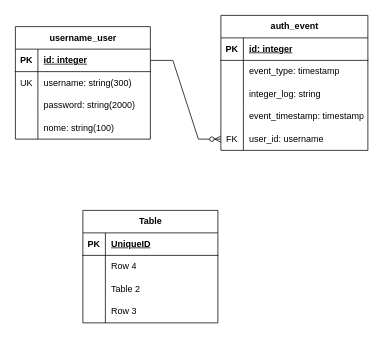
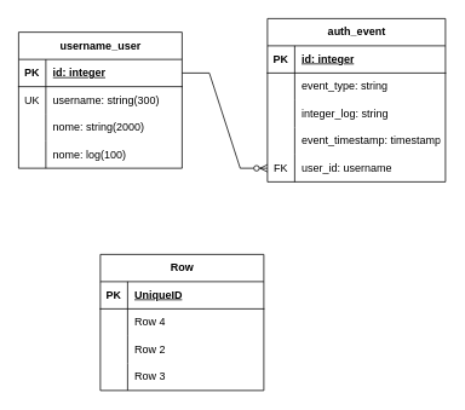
  <mxCell id="0" />
  <mxCell id="1" parent="0" />
  <mxCell id="2" value="username_user" style="shape=table;startSize=30;container=1;collapsible=1;childLayout=tableLayout;fixedRows=1;rowLines=0;fontStyle=1;align=center;resizeLast=1;html=1;" vertex="1" parent="1"><mxGeometry x="20" y="35" width="180" height="150" as="geometry" /></mxCell>
  <mxCell id="3" value="" style="shape=tableRow;horizontal=0;startSize=0;swimlaneHead=0;swimlaneBody=0;fillColor=none;collapsible=0;dropTarget=0;points=[[0,0.5],[1,0.5]];portConstraint=eastwest;top=0;left=0;right=0;bottom=1;" vertex="1" parent="2"><mxGeometry y="30" width="180" height="30" as="geometry" /></mxCell>
  <mxCell id="4" value="PK" style="shape=partialRectangle;connectable=0;fillColor=none;top=0;left=0;bottom=0;right=0;fontStyle=1;overflow=hidden;whiteSpace=wrap;html=1;" vertex="1" parent="3"><mxGeometry width="30" height="30" as="geometry"><mxRectangle width="30" height="30" as="alternateBounds" /></mxGeometry></mxCell>
  <mxCell id="5" value="id: integer" style="shape=partialRectangle;connectable=0;fillColor=none;top=0;left=0;bottom=0;right=0;align=left;spacingLeft=6;fontStyle=5;overflow=hidden;whiteSpace=wrap;html=1;" vertex="1" parent="3"><mxGeometry x="30" width="150" height="30" as="geometry"><mxRectangle width="150" height="30" as="alternateBounds" /></mxGeometry></mxCell>
  <mxCell id="6" value="" style="shape=tableRow;horizontal=0;startSize=0;swimlaneHead=0;swimlaneBody=0;fillColor=none;collapsible=0;dropTarget=0;points=[[0,0.5],[1,0.5]];portConstraint=eastwest;top=0;left=0;right=0;bottom=0;" vertex="1" parent="2"><mxGeometry y="60" width="180" height="30" as="geometry" /></mxCell>
  <mxCell id="7" value="UK" style="shape=partialRectangle;connectable=0;fillColor=none;top=0;left=0;bottom=0;right=0;editable=1;overflow=hidden;whiteSpace=wrap;html=1;" vertex="1" parent="6"><mxGeometry width="30" height="30" as="geometry"><mxRectangle width="30" height="30" as="alternateBounds" /></mxGeometry></mxCell>
  <mxCell id="8" value="username: string(300)" style="shape=partialRectangle;connectable=0;fillColor=none;top=0;left=0;bottom=0;right=0;align=left;spacingLeft=6;overflow=hidden;whiteSpace=wrap;html=1;deletable=1;noLabel=0;collapsible=0;portConstraint=none;portConstraintRotation=0;" vertex="1" parent="6"><mxGeometry x="30" width="150" height="30" as="geometry"><mxRectangle width="150" height="30" as="alternateBounds" /></mxGeometry></mxCell>
  <mxCell id="9" value="" style="shape=tableRow;horizontal=0;startSize=0;swimlaneHead=0;swimlaneBody=0;fillColor=none;collapsible=0;dropTarget=0;points=[[0,0.5],[1,0.5]];portConstraint=eastwest;top=0;left=0;right=0;bottom=0;" vertex="1" parent="2"><mxGeometry y="90" width="180" height="30" as="geometry" /></mxCell>
  <mxCell id="10" value="" style="shape=partialRectangle;connectable=0;fillColor=none;top=0;left=0;bottom=0;right=0;editable=1;overflow=hidden;whiteSpace=wrap;html=1;" vertex="1" parent="9"><mxGeometry width="30" height="30" as="geometry"><mxRectangle width="30" height="30" as="alternateBounds" /></mxGeometry></mxCell>
- <mxCell id="11" value="password: string(2000)" style="shape=partialRectangle;connectable=0;fillColor=none;top=0;left=0;bottom=0;right=0;align=left;spacingLeft=6;overflow=hidden;whiteSpace=wrap;html=1;" vertex="1" parent="9"><mxGeometry x="30" width="150" height="30" as="geometry"><mxRectangle width="150" height="30" as="alternateBounds" /></mxGeometry></mxCell>
+ <mxCell id="11" value="nome: string(2000)" style="shape=partialRectangle;connectable=0;fillColor=none;top=0;left=0;bottom=0;right=0;align=left;spacingLeft=6;overflow=hidden;whiteSpace=wrap;html=1;" vertex="1" parent="9"><mxGeometry x="30" width="150" height="30" as="geometry"><mxRectangle width="150" height="30" as="alternateBounds" /></mxGeometry></mxCell>
  <mxCell id="12" value="" style="shape=tableRow;horizontal=0;startSize=0;swimlaneHead=0;swimlaneBody=0;fillColor=none;collapsible=0;dropTarget=0;points=[[0,0.5],[1,0.5]];portConstraint=eastwest;top=0;left=0;right=0;bottom=0;" vertex="1" parent="2"><mxGeometry y="120" width="180" height="30" as="geometry" /></mxCell>
  <mxCell id="13" value="" style="shape=partialRectangle;connectable=0;fillColor=none;top=0;left=0;bottom=0;right=0;editable=1;overflow=hidden;whiteSpace=wrap;html=1;" vertex="1" parent="12"><mxGeometry width="30" height="30" as="geometry"><mxRectangle width="30" height="30" as="alternateBounds" /></mxGeometry></mxCell>
- <mxCell id="14" value="nome: string(100)" style="shape=partialRectangle;connectable=0;fillColor=none;top=0;left=0;bottom=0;right=0;align=left;spacingLeft=6;overflow=hidden;whiteSpace=wrap;html=1;" vertex="1" parent="12"><mxGeometry x="30" width="150" height="30" as="geometry"><mxRectangle width="150" height="30" as="alternateBounds" /></mxGeometry></mxCell>
+ <mxCell id="14" value="nome: log(100)" style="shape=partialRectangle;connectable=0;fillColor=none;top=0;left=0;bottom=0;right=0;align=left;spacingLeft=6;overflow=hidden;whiteSpace=wrap;html=1;" vertex="1" parent="12"><mxGeometry x="30" width="150" height="30" as="geometry"><mxRectangle width="150" height="30" as="alternateBounds" /></mxGeometry></mxCell>
  <mxCell id="15" value="auth_event" style="shape=table;startSize=30;container=1;collapsible=1;childLayout=tableLayout;fixedRows=1;rowLines=0;fontStyle=1;align=center;resizeLast=1;html=1;" vertex="1" parent="1"><mxGeometry x="294" y="20" width="196" height="180" as="geometry" /></mxCell>
  <mxCell id="16" value="" style="shape=tableRow;horizontal=0;startSize=0;swimlaneHead=0;swimlaneBody=0;fillColor=none;collapsible=0;dropTarget=0;points=[[0,0.5],[1,0.5]];portConstraint=eastwest;top=0;left=0;right=0;bottom=1;" vertex="1" parent="15"><mxGeometry y="30" width="196" height="30" as="geometry" /></mxCell>
  <mxCell id="17" value="PK" style="shape=partialRectangle;connectable=0;fillColor=none;top=0;left=0;bottom=0;right=0;fontStyle=1;overflow=hidden;whiteSpace=wrap;html=1;" vertex="1" parent="16"><mxGeometry width="30" height="30" as="geometry"><mxRectangle width="30" height="30" as="alternateBounds" /></mxGeometry></mxCell>
  <mxCell id="18" value="id: integer" style="shape=partialRectangle;connectable=0;fillColor=none;top=0;left=0;bottom=0;right=0;align=left;spacingLeft=6;fontStyle=5;overflow=hidden;whiteSpace=wrap;html=1;" vertex="1" parent="16"><mxGeometry x="30" width="166" height="30" as="geometry"><mxRectangle width="166" height="30" as="alternateBounds" /></mxGeometry></mxCell>
  <mxCell id="19" value="" style="shape=tableRow;horizontal=0;startSize=0;swimlaneHead=0;swimlaneBody=0;fillColor=none;collapsible=0;dropTarget=0;points=[[0,0.5],[1,0.5]];portConstraint=eastwest;top=0;left=0;right=0;bottom=0;" vertex="1" parent="15"><mxGeometry y="60" width="196" height="30" as="geometry" /></mxCell>
  <mxCell id="20" value="" style="shape=partialRectangle;connectable=0;fillColor=none;top=0;left=0;bottom=0;right=0;editable=1;overflow=hidden;whiteSpace=wrap;html=1;" vertex="1" parent="19"><mxGeometry width="30" height="30" as="geometry"><mxRectangle width="30" height="30" as="alternateBounds" /></mxGeometry></mxCell>
- <mxCell id="21" value="event_type: timestamp" style="shape=partialRectangle;connectable=0;fillColor=none;top=0;left=0;bottom=0;right=0;align=left;spacingLeft=6;overflow=hidden;whiteSpace=wrap;html=1;" vertex="1" parent="19"><mxGeometry x="30" width="166" height="30" as="geometry"><mxRectangle width="166" height="30" as="alternateBounds" /></mxGeometry></mxCell>
+ <mxCell id="21" value="event_type: string" style="shape=partialRectangle;connectable=0;fillColor=none;top=0;left=0;bottom=0;right=0;align=left;spacingLeft=6;overflow=hidden;whiteSpace=wrap;html=1;" vertex="1" parent="19"><mxGeometry x="30" width="166" height="30" as="geometry"><mxRectangle width="166" height="30" as="alternateBounds" /></mxGeometry></mxCell>
  <mxCell id="22" value="" style="shape=tableRow;horizontal=0;startSize=0;swimlaneHead=0;swimlaneBody=0;fillColor=none;collapsible=0;dropTarget=0;points=[[0,0.5],[1,0.5]];portConstraint=eastwest;top=0;left=0;right=0;bottom=0;" vertex="1" parent="15"><mxGeometry y="90" width="196" height="30" as="geometry" /></mxCell>
  <mxCell id="23" value="" style="shape=partialRectangle;connectable=0;fillColor=none;top=0;left=0;bottom=0;right=0;editable=1;overflow=hidden;whiteSpace=wrap;html=1;" vertex="1" parent="22"><mxGeometry width="30" height="30" as="geometry"><mxRectangle width="30" height="30" as="alternateBounds" /></mxGeometry></mxCell>
  <mxCell id="24" value="integer_log: string" style="shape=partialRectangle;connectable=0;fillColor=none;top=0;left=0;bottom=0;right=0;align=left;spacingLeft=6;overflow=hidden;whiteSpace=wrap;html=1;" vertex="1" parent="22"><mxGeometry x="30" width="166" height="30" as="geometry"><mxRectangle width="166" height="30" as="alternateBounds" /></mxGeometry></mxCell>
  <mxCell id="25" value="" style="shape=tableRow;horizontal=0;startSize=0;swimlaneHead=0;swimlaneBody=0;fillColor=none;collapsible=0;dropTarget=0;points=[[0,0.5],[1,0.5]];portConstraint=eastwest;top=0;left=0;right=0;bottom=0;" vertex="1" parent="15"><mxGeometry y="120" width="196" height="30" as="geometry" /></mxCell>
  <mxCell id="26" value="" style="shape=partialRectangle;connectable=0;fillColor=none;top=0;left=0;bottom=0;right=0;editable=1;overflow=hidden;whiteSpace=wrap;html=1;" vertex="1" parent="25"><mxGeometry width="30" height="30" as="geometry"><mxRectangle width="30" height="30" as="alternateBounds" /></mxGeometry></mxCell>
  <mxCell id="27" value="event_timestamp: timestamp" style="shape=partialRectangle;connectable=0;fillColor=none;top=0;left=0;bottom=0;right=0;align=left;spacingLeft=6;overflow=hidden;whiteSpace=wrap;html=1;" vertex="1" parent="25"><mxGeometry x="30" width="166" height="30" as="geometry"><mxRectangle width="166" height="30" as="alternateBounds" /></mxGeometry></mxCell>
  <mxCell id="28" value="" style="shape=tableRow;horizontal=0;startSize=0;swimlaneHead=0;swimlaneBody=0;fillColor=none;collapsible=0;dropTarget=0;points=[[0,0.5],[1,0.5]];portConstraint=eastwest;top=0;left=0;right=0;bottom=0;" vertex="1" parent="15"><mxGeometry y="150" width="196" height="30" as="geometry" /></mxCell>
  <mxCell id="29" value="FK" style="shape=partialRectangle;connectable=0;fillColor=none;top=0;left=0;bottom=0;right=0;fontStyle=0;overflow=hidden;whiteSpace=wrap;html=1;" vertex="1" parent="28"><mxGeometry width="30" height="30" as="geometry"><mxRectangle width="30" height="30" as="alternateBounds" /></mxGeometry></mxCell>
  <mxCell id="30" value="user_id: username" style="shape=partialRectangle;connectable=0;fillColor=none;top=0;left=0;bottom=0;right=0;align=left;spacingLeft=6;fontStyle=0;overflow=hidden;whiteSpace=wrap;html=1;" vertex="1" parent="28"><mxGeometry x="30" width="166" height="30" as="geometry"><mxRectangle width="166" height="30" as="alternateBounds" /></mxGeometry></mxCell>
  <mxCell id="31" value="" style="edgeStyle=entityRelationEdgeStyle;fontSize=12;html=1;endArrow=ERzeroToMany;endFill=1;rounded=0;entryX=0;entryY=0.5;entryDx=0;entryDy=0;" edge="1" parent="1" source="3" target="28"><mxGeometry width="100" height="100" relative="1" as="geometry"><mxPoint x="220" y="200" as="sourcePoint" /><mxPoint x="320" y="100" as="targetPoint" /></mxGeometry></mxCell>
- <mxCell id="32" value="Table" style="shape=table;startSize=30;container=1;collapsible=1;childLayout=tableLayout;fixedRows=1;rowLines=0;fontStyle=1;align=center;resizeLast=1;html=1;" vertex="1" parent="1"><mxGeometry x="110" y="280" width="180" height="150" as="geometry" /></mxCell>
+ <mxCell id="32" value="Row" style="shape=table;startSize=30;container=1;collapsible=1;childLayout=tableLayout;fixedRows=1;rowLines=0;fontStyle=1;align=center;resizeLast=1;html=1;" vertex="1" parent="1"><mxGeometry x="110" y="280" width="180" height="150" as="geometry" /></mxCell>
  <mxCell id="33" value="" style="shape=tableRow;horizontal=0;startSize=0;swimlaneHead=0;swimlaneBody=0;fillColor=none;collapsible=0;dropTarget=0;points=[[0,0.5],[1,0.5]];portConstraint=eastwest;top=0;left=0;right=0;bottom=1;" vertex="1" parent="32"><mxGeometry y="30" width="180" height="30" as="geometry" /></mxCell>
  <mxCell id="34" value="PK" style="shape=partialRectangle;connectable=0;fillColor=none;top=0;left=0;bottom=0;right=0;fontStyle=1;overflow=hidden;whiteSpace=wrap;html=1;" vertex="1" parent="33"><mxGeometry width="30" height="30" as="geometry"><mxRectangle width="30" height="30" as="alternateBounds" /></mxGeometry></mxCell>
  <mxCell id="35" value="UniqueID" style="shape=partialRectangle;connectable=0;fillColor=none;top=0;left=0;bottom=0;right=0;align=left;spacingLeft=6;fontStyle=5;overflow=hidden;whiteSpace=wrap;html=1;" vertex="1" parent="33"><mxGeometry x="30" width="150" height="30" as="geometry"><mxRectangle width="150" height="30" as="alternateBounds" /></mxGeometry></mxCell>
  <mxCell id="36" value="" style="shape=tableRow;horizontal=0;startSize=0;swimlaneHead=0;swimlaneBody=0;fillColor=none;collapsible=0;dropTarget=0;points=[[0,0.5],[1,0.5]];portConstraint=eastwest;top=0;left=0;right=0;bottom=0;" vertex="1" parent="32"><mxGeometry y="60" width="180" height="30" as="geometry" /></mxCell>
  <mxCell id="37" value="" style="shape=partialRectangle;connectable=0;fillColor=none;top=0;left=0;bottom=0;right=0;editable=1;overflow=hidden;whiteSpace=wrap;html=1;" vertex="1" parent="36"><mxGeometry width="30" height="30" as="geometry"><mxRectangle width="30" height="30" as="alternateBounds" /></mxGeometry></mxCell>
  <mxCell id="38" value="Row 4" style="shape=partialRectangle;connectable=0;fillColor=none;top=0;left=0;bottom=0;right=0;align=left;spacingLeft=6;overflow=hidden;whiteSpace=wrap;html=1;" vertex="1" parent="36"><mxGeometry x="30" width="150" height="30" as="geometry"><mxRectangle width="150" height="30" as="alternateBounds" /></mxGeometry></mxCell>
  <mxCell id="39" value="" style="shape=tableRow;horizontal=0;startSize=0;swimlaneHead=0;swimlaneBody=0;fillColor=none;collapsible=0;dropTarget=0;points=[[0,0.5],[1,0.5]];portConstraint=eastwest;top=0;left=0;right=0;bottom=0;" vertex="1" parent="32"><mxGeometry y="90" width="180" height="30" as="geometry" /></mxCell>
  <mxCell id="40" value="" style="shape=partialRectangle;connectable=0;fillColor=none;top=0;left=0;bottom=0;right=0;editable=1;overflow=hidden;whiteSpace=wrap;html=1;" vertex="1" parent="39"><mxGeometry width="30" height="30" as="geometry"><mxRectangle width="30" height="30" as="alternateBounds" /></mxGeometry></mxCell>
- <mxCell id="41" value="Table 2" style="shape=partialRectangle;connectable=0;fillColor=none;top=0;left=0;bottom=0;right=0;align=left;spacingLeft=6;overflow=hidden;whiteSpace=wrap;html=1;" vertex="1" parent="39"><mxGeometry x="30" width="150" height="30" as="geometry"><mxRectangle width="150" height="30" as="alternateBounds" /></mxGeometry></mxCell>
+ <mxCell id="41" value="Row 2" style="shape=partialRectangle;connectable=0;fillColor=none;top=0;left=0;bottom=0;right=0;align=left;spacingLeft=6;overflow=hidden;whiteSpace=wrap;html=1;" vertex="1" parent="39"><mxGeometry x="30" width="150" height="30" as="geometry"><mxRectangle width="150" height="30" as="alternateBounds" /></mxGeometry></mxCell>
  <mxCell id="42" value="" style="shape=tableRow;horizontal=0;startSize=0;swimlaneHead=0;swimlaneBody=0;fillColor=none;collapsible=0;dropTarget=0;points=[[0,0.5],[1,0.5]];portConstraint=eastwest;top=0;left=0;right=0;bottom=0;" vertex="1" parent="32"><mxGeometry y="120" width="180" height="30" as="geometry" /></mxCell>
  <mxCell id="43" value="" style="shape=partialRectangle;connectable=0;fillColor=none;top=0;left=0;bottom=0;right=0;editable=1;overflow=hidden;whiteSpace=wrap;html=1;" vertex="1" parent="42"><mxGeometry width="30" height="30" as="geometry"><mxRectangle width="30" height="30" as="alternateBounds" /></mxGeometry></mxCell>
  <mxCell id="44" value="Row 3" style="shape=partialRectangle;connectable=0;fillColor=none;top=0;left=0;bottom=0;right=0;align=left;spacingLeft=6;overflow=hidden;whiteSpace=wrap;html=1;" vertex="1" parent="42"><mxGeometry x="30" width="150" height="30" as="geometry"><mxRectangle width="150" height="30" as="alternateBounds" /></mxGeometry></mxCell>
